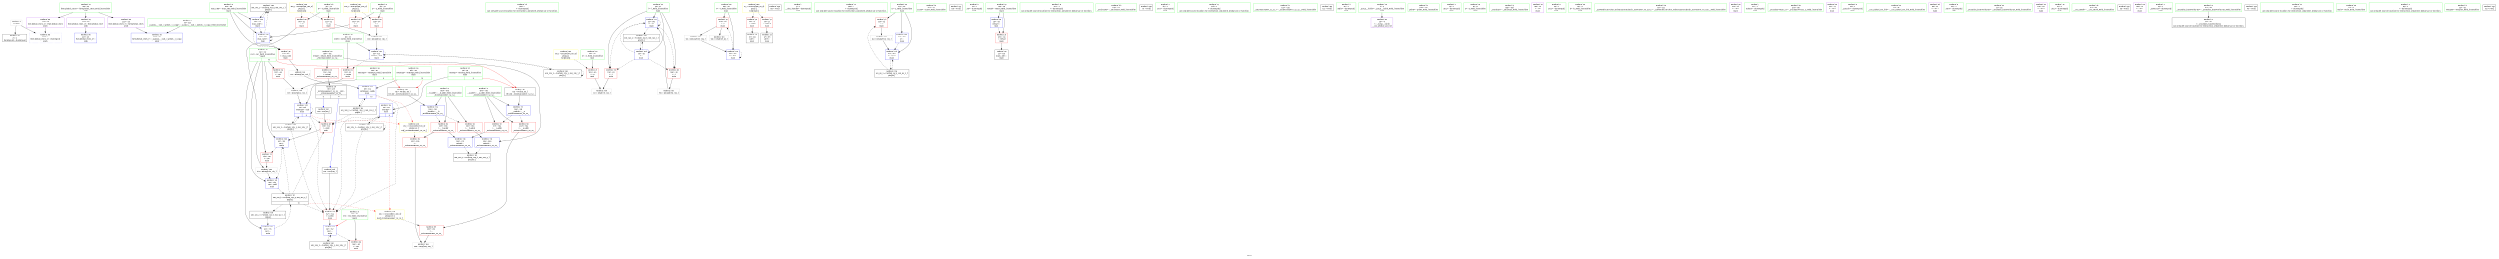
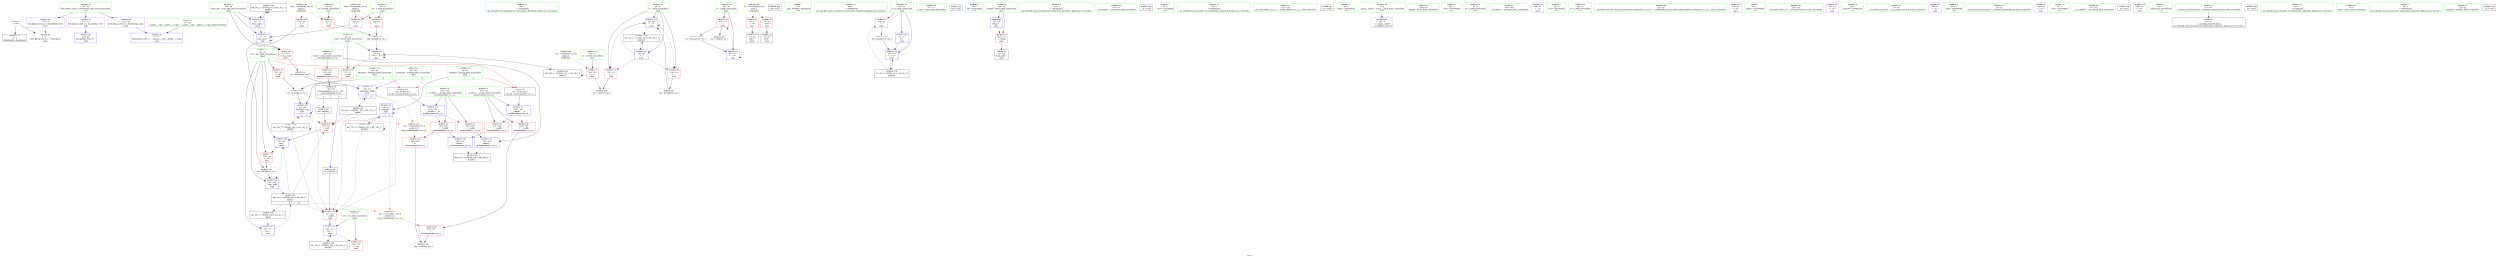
  digraph {
    fontname="Fira Sans"
    label=SVFG
    node [color=green fontname="Fira Sans" shape=record]
    edge [fontname="Fira Sans" style=solid]
    n1 [color=grey label="{NodeID: 0\nNullPtr}"]
    n2 [color=black label="{NodeID: 54\n2\<--3\ndummyVal\<--dummyVal\n}"]
    n3 [color=blue label="{NodeID: 98\n233\<--3\nllvm.global_ctors_2\<--dummyVal\nGlob }" style=dotted]
    n4 [color=black label="{NodeID: 180\nMR_14V_2 = PHI(MR_14V_4, MR_14V_1, )\npts\{69 \}\n}"]
    n5 [color=blue label="{NodeID: 103\n68\<--115\nmax_rate\<--\nmain\n}"]
    n6 [color=blue label="{NodeID: 110\n68\<--145\nmax_rate\<--\nmain\n}"]
    n7 [color=red label="{NodeID: 78\n152\<--68\n\<--max_rate\nmain\n}"]
    n8 [color=grey label="{NodeID: 162\n153 = Binary(152, 154, )\n}"]
    n9 [color=blue label="{NodeID: 97\n232\<--30\nllvm.global_ctors_1\<--_GLOBAL__sub_I_wotok._1_0.cpp\nGlob }"]
    n10 [label="{NodeID: 14\n102\<--1\n\<--dummyObj\nCan only get source location for instruction, argument, global var or function.}"]
    n11 [color=blue label="{NodeID: 111\n70\<--149\ni\<--inc\nmain\n}"]
    n12 [color=red label="{NodeID: 79\n119\<--70\n\<--i\nmain\n}"]
    n13 [color=red label="{NodeID: 80\n148\<--70\n\<--i\nmain\n}"]
    n14 [color=black label="{NodeID: 181\nMR_16V_2 = PHI(MR_16V_4, MR_16V_1, )\npts\{71 \}\n}"]
    n15 [color=grey label="{NodeID: 169\n121 = cmp(119, 120, )\n}"]
    n16 [color=grey label="{NodeID: 167\n149 = Binary(148, 102, )\n}"]
    n17 [color=blue label="{NodeID: 104\n70\<--87\ni\<--\nmain\n}"]
    n18 [label="{NodeID: 28\n60\<--61\nT\<--T_field_insensitive\nmain\n}"]
    n19 [color=red label="{NodeID: 73\n104\<--60\n\<--T\nmain\n}"]
    n20 [color=blue label="{NodeID: 101\n60\<--105\nT\<--dec\nmain\n}"]
    n21 [color=grey label="{NodeID: 165\n105 = Binary(104, 106, )\n}"]
    n22 [color=grey label="{NodeID: 170\n108 = cmp(104, 87, )\n}"]
    n23 [color=black label="{NodeID: 56\n91\<--88\ncall\<--\nmain\n}"]
    n24 [color=black label="{NodeID: 236\n167 = PHI()\n}"]
    n25 [color=red label="{NodeID: 70\n88\<--16\n\<--stdin\nmain\n}"]
    n26 [color=red label="{NodeID: 84\n145\<--74\n\<--E\nmain\n}"]
    n27 [label="{NodeID: 1\n7\<--1\n__dso_handle\<--dummyObj\nGlob }"]
    n28 [label="{NodeID: 15\n106\<--1\n\<--dummyObj\nCan only get source location for instruction, argument, global var or function.}"]
    n29 [color=blue label="{NodeID: 112\n84\<--153\nref.tmp8\<--add9\nmain\n|{|<s2>10}}"]
    n30 [color=red label="{NodeID: 88\n157\<--156\n\<--call10\nmain\n}"]
    n31 [color=black label="{NodeID: 186\nMR_30V_2 = PHI(MR_30V_3, MR_30V_1, )\npts\{85 \}\n}"]
    n32 [color=yellow label="{NodeID: 207\n40V_1 = ENCHI(MR_40V_0)\npts\{81 85 \}\nFun[_ZSt3maxIxERKT_S2_S2_]}" style=double]
    n33 [color=blue label="{NodeID: 113\n82\<--157\nres\<--\nmain\n}"]
    n34 [color=red label="{NodeID: 87\n139\<--136\n\<--call7\nmain\n}"]
    n35 [color=red label="{NodeID: 95\n205\<--204\n\<--\n_ZSt3maxIxERKT_S2_S2_\n}"]
    n36 [color=red label="{NodeID: 86\n166\<--82\n\<--res\nmain\n}"]
    n37 [color=black label="{NodeID: 185\nMR_28V_2 = PHI(MR_28V_3, MR_28V_1, )\npts\{83 \}\n}"]
    n38 [color=blue label="{NodeID: 108\n66\<--139\ncur\<--\nmain\n}"]
    n39 [color=grey label="{NodeID: 168\n206 = cmp(203, 205, )\n}"]
    n40 [label="{NodeID: 29\n62\<--63\nC\<--C_field_insensitive\nmain\n}"]
    n41 [color=red label="{NodeID: 74\n159\<--62\n\<--C\nmain\n}"]
    n42 [color=blue label="{NodeID: 100\n62\<--102\nC\<--\nmain\n}"]
    n43 [color=blue label="{NodeID: 114\n62\<--160\nC\<--inc11\nmain\n}"]
    n44 [color=grey label="{NodeID: 163\n160 = Binary(159, 102, )\n}"]
    n45 [color=black label="{NodeID: 178\nMR_8V_3 = PHI(MR_8V_4, MR_8V_2, )\npts\{63 \}\n}"]
    n46 [label="{NodeID: 43\n112\<--113\nscanf\<--scanf_field_insensitive\n}"]
    n47 [color=black label="{NodeID: 57\n97\<--94\ncall1\<--\nmain\n}"]
    n48 [color=black label="{NodeID: 237\n179 = PHI()\n}"]
    n49 [color=red label="{NodeID: 71\n94\<--21\n\<--stdout\nmain\n}"]
    n50 [color=red label="{NodeID: 85\n133\<--76\n\<--votes\nmain\n}"]
    n51 [color=grey label="{NodeID: 164\n134 = Binary(132, 133, )\n}"]
    n52 [color=blue label="{NodeID: 107\n80\<--134\nref.tmp6\<--sub\nmain\n|{|<s4>9}}"]
    n53 [color=black label="{NodeID: 184\nMR_26V_2 = PHI(MR_26V_3, MR_26V_1, )\npts\{81 \}\n}"]
    n54 [label="{NodeID: 2\n12\<--1\n.str\<--dummyObj\nGlob }"]
    n55 [color=black label="{NodeID: 182\nMR_22V_2 = PHI(MR_22V_3, MR_22V_1, )\npts\{77 \}\n}"]
    n56 [color=blue label="{NodeID: 105\n76\<--129\nvotes\<--mul\nmain\n}"]
    n57 [color=blue label="{NodeID: 99\n58\<--87\nretval\<--\nmain\n}"]
    n58 [color=red label="{NodeID: 72\n176\<--58\n\<--retval\nmain\n}"]
    n59 [color=black label="{NodeID: 58\n57\<--176\nmain_ret\<--\nmain\n}"]
    n60 [label="{NodeID: 16\n115\<--1\n\<--dummyObj\nCan only get source location for instruction, argument, global var or function.}"]
    n61 [color=yellow label="{NodeID: 196\n18V_1 = ENCHI(MR_18V_0)\npts\{73 \}\nFun[main]}" style=double]
    n62 [color=red label="{NodeID: 81\n127\<--72\n\<--N\nmain\n}"]
    n63 [color=red label="{NodeID: 82\n141\<--72\n\<--N\nmain\n}"]
    n64 [color=grey label="{NodeID: 161\n129 = Binary(127, 128, )\n}"]
    n65 [color=grey label="{NodeID: 166\n143 = Binary(142, 141, )\n}"]
    n66 [color=blue label="{NodeID: 109\n66\<--143\ncur\<--add\nmain\n}"]
    n67 [label="{NodeID: 30\n64\<--65\nn\<--n_field_insensitive\nmain\n}"]
    n68 [color=red label="{NodeID: 75\n120\<--64\n\<--n\nmain\n}"]
    n69 [label="{NodeID: 44\n124\<--125\n_ZNSirsERx\<--_ZNSirsERx_field_insensitive\n}"]
    n70 [color=black label="{NodeID: 238\n111 = PHI()\n}"]
    n71 [label="{NodeID: 3\n14\<--1\n.str.1\<--dummyObj\nGlob }"]
    n72 [color=black label="{NodeID: 183\nMR_24V_2 = PHI(MR_24V_3, MR_24V_1, )\npts\{79 \}\n}"]
    n73 [color=blue label="{NodeID: 106\n78\<--115\nref.tmp\<--\nmain\n|{|<s4>9}}"]
    n74 [color=yellow label="{NodeID: 206\n38V_1 = ENCHI(MR_38V_0)\npts\{67 79 \}\nFun[_ZSt3maxIxERKT_S2_S2_]}" style=double]
    n75 [color=red label="{NodeID: 94\n203\<--202\n\<--\n_ZSt3maxIxERKT_S2_S2_\n}"]
    n76 [label="{NodeID: 17\n154\<--1\n\<--dummyObj\nCan only get source location for instruction, argument, global var or function.}"]
    n77 [color=yellow label="{NodeID: 197\n20V_1 = ENCHI(MR_20V_0)\npts\{75 \}\nFun[main]}" style=double]
    n78 [color=red label="{NodeID: 83\n128\<--74\n\<--E\nmain\n}"]
    n79 [label="{NodeID: 31\n66\<--67\ncur\<--cur_field_insensitive\nmain\n|{|<s5>10}}"]
    n80 [color=red label="{NodeID: 76\n132\<--66\n\<--cur\nmain\n}"]
    n81 [color=red label="{NodeID: 77\n142\<--66\n\<--cur\nmain\n}"]
    n82 [color=blue label="{NodeID: 102\n66\<--115\ncur\<--\nmain\n}"]
    n83 [color=black label="{NodeID: 242\n192 = PHI(78, 66, )\n0th arg _ZSt3maxIxERKT_S2_S2_ }"]
    n84 [color=black label="{NodeID: 171\nMR_12V_4 = PHI(MR_12V_6, MR_12V_3, )\npts\{67 \}\n|{|<s5>10}}"]
    n85 [color=blue label="{NodeID: 115\n196\<--192\n__a.addr\<--__a\n_ZSt3maxIxERKT_S2_S2_\n}"]
    n86 [color=black label="{NodeID: 179\nMR_12V_2 = PHI(MR_12V_4, MR_12V_1, )\npts\{67 \}\n}"]
    n87 [color=red label="{NodeID: 90\n202\<--196\n\<--__a.addr\n_ZSt3maxIxERKT_S2_S2_\n}"]
    n88 [color=red label="{NodeID: 91\n211\<--196\n\<--__a.addr\n_ZSt3maxIxERKT_S2_S2_\n}"]
    n89 [label="{NodeID: 45\n137\<--138\n_ZSt3maxIxERKT_S2_S2_\<--_ZSt3maxIxERKT_S2_S2__field_insensitive\n}"]
    n90 [color=black label="{NodeID: 59\n191\<--214\n_ZSt3maxIxERKT_S2_S2__ret\<--\n_ZSt3maxIxERKT_S2_S2_\n|{<s0>9|<s1>10}}"]
    n91 [color=black label="{NodeID: 241\n136 = PHI(191, )\n}"]
    n92 [color=black label="{NodeID: 234\n156 = PHI(191, )\n}"]
    n93 [color=black label="{NodeID: 239\n123 = PHI()\n}"]
    n94 [label="{NodeID: 4\n16\<--1\nstdin\<--dummyObj\nGlob }"]
    n95 [label="{NodeID: 18\n4\<--6\n_ZStL8__ioinit\<--_ZStL8__ioinit_field_insensitive\nGlob }"]
    n96 [color=purple label="{NodeID: 60\n39\<--4\n\<--_ZStL8__ioinit\n__cxx_global_var_init\n}"]
    n97 [color=blue label="{NodeID: 118\n194\<--211\nretval\<--\n_ZSt3maxIxERKT_S2_S2_\n}"]
    n98 [color=black label="{NodeID: 187\nMR_32V_3 = PHI(MR_32V_4, MR_32V_2, )\npts\{195 \}\n}"]
    n99 [label="{NodeID: 32\n68\<--69\nmax_rate\<--max_rate_field_insensitive\nmain\n}"]
    n100 [label="{NodeID: 46\n164\<--165\nprintf\<--printf_field_insensitive\n}"]
    n101 [label="{NodeID: 5\n17\<--1\n.str.2\<--dummyObj\nGlob }"]
    n102 [label="{NodeID: 19\n8\<--9\na\<--a_field_insensitive\nGlob }"]
    n103 [color=blue label="{NodeID: 116\n198\<--193\n__b.addr\<--__b\n_ZSt3maxIxERKT_S2_S2_\n}"]
    n104 [color=red label="{NodeID: 92\n204\<--198\n\<--__b.addr\n_ZSt3maxIxERKT_S2_S2_\n}"]
    n105 [color=red label="{NodeID: 93\n208\<--198\n\<--__b.addr\n_ZSt3maxIxERKT_S2_S2_\n}"]
    n106 [color=blue label="{NodeID: 117\n194\<--208\nretval\<--\n_ZSt3maxIxERKT_S2_S2_\n}"]
    n107 [label="{NodeID: 33\n70\<--71\ni\<--i_field_insensitive\nmain\n}"]
    n108 [label="{NodeID: 47\n168\<--169\n_ZNSolsEx\<--_ZNSolsEx_field_insensitive\n}"]
    n109 [color=purple label="{NodeID: 61\n89\<--12\n\<--.str\nmain\n}"]
    n110 [color=red label="{NodeID: 89\n214\<--194\n\<--retval\n_ZSt3maxIxERKT_S2_S2_\n}"]
    n111 [label="{NodeID: 6\n19\<--1\n.str.3\<--dummyObj\nGlob }"]
    n112 [label="{NodeID: 20\n10\<--11\nb\<--b_field_insensitive\nGlob }"]
    n113 [label="{NodeID: 34\n72\<--73\nN\<--N_field_insensitive\nmain\n}"]
    n114 [label="{NodeID: 48\n171\<--172\n_ZSt4endlIcSt11char_traitsIcEERSt13basic_ostreamIT_T0_ES6_\<--_ZSt4endlIcSt11char_traitsIcEERSt13basic_ostreamIT_T0_ES6__field_insensitive\n}"]
    n115 [color=purple label="{NodeID: 62\n90\<--14\n\<--.str.1\nmain\n}"]
    n116 [label="{NodeID: 7\n21\<--1\nstdout\<--dummyObj\nGlob }"]
    n117 [label="{NodeID: 21\n28\<--32\nllvm.global_ctors\<--llvm.global_ctors_field_insensitive\nGlob }"]
    n118 [color=purple label="{NodeID: 67\n231\<--28\nllvm.global_ctors_0\<--llvm.global_ctors\nGlob }"]
    n119 [color=purple label="{NodeID: 68\n232\<--28\nllvm.global_ctors_1\<--llvm.global_ctors\nGlob }"]
    n120 [color=purple label="{NodeID: 69\n233\<--28\nllvm.global_ctors_2\<--llvm.global_ctors\nGlob }"]
    n121 [color=blue label="{NodeID: 96\n231\<--29\nllvm.global_ctors_0\<--\nGlob }"]
    n122 [label="{NodeID: 35\n74\<--75\nE\<--E_field_insensitive\nmain\n}"]
    n123 [label="{NodeID: 49\n173\<--174\n_ZNSolsEPFRSoS_E\<--_ZNSolsEPFRSoS_E_field_insensitive\n}"]
    n124 [color=purple label="{NodeID: 63\n95\<--17\n\<--.str.2\nmain\n}"]
    n125 [color=black label="{NodeID: 243\n193 = PHI(80, 84, )\n1st arg _ZSt3maxIxERKT_S2_S2_ }"]
    n126 [label="{NodeID: 8\n22\<--1\n_ZSt3cin\<--dummyObj\nGlob }"]
    n127 [color=yellow label="{NodeID: 188\n2V_1 = ENCHI(MR_2V_0)\npts\{1 \}\nFun[main]}" style=double]
    n128 [label="{NodeID: 22\n33\<--34\n__cxx_global_var_init\<--__cxx_global_var_init_field_insensitive\n}"]
    n129 [label="{NodeID: 36\n76\<--77\nvotes\<--votes_field_insensitive\nmain\n}"]
    n130 [label="{NodeID: 50\n194\<--195\nretval\<--retval_field_insensitive\n_ZSt3maxIxERKT_S2_S2_\n}"]
    n131 [color=purple label="{NodeID: 64\n96\<--19\n\<--.str.3\nmain\n}"]
    n132 [label="{NodeID: 9\n23\<--1\n.str.4\<--dummyObj\nGlob }"]
    n133 [label="{NodeID: 23\n37\<--38\n_ZNSt8ios_base4InitC1Ev\<--_ZNSt8ios_base4InitC1Ev_field_insensitive\n}"]
    n134 [label="{NodeID: 37\n78\<--79\nref.tmp\<--ref.tmp_field_insensitive\nmain\n|{|<s1>9}}"]
    n135 [label="{NodeID: 51\n196\<--197\n__a.addr\<--__a.addr_field_insensitive\n_ZSt3maxIxERKT_S2_S2_\n}"]
    n136 [color=purple label="{NodeID: 65\n110\<--23\n\<--.str.4\nmain\n}"]
    n137 [label="{NodeID: 10\n25\<--1\n.str.5\<--dummyObj\nGlob }"]
    n138 [label="{NodeID: 24\n43\<--44\n__cxa_atexit\<--__cxa_atexit_field_insensitive\n}"]
    n139 [label="{NodeID: 38\n80\<--81\nref.tmp6\<--ref.tmp6_field_insensitive\nmain\n|{|<s1>9}}"]
    n140 [label="{NodeID: 52\n198\<--199\n__b.addr\<--__b.addr_field_insensitive\n_ZSt3maxIxERKT_S2_S2_\n}"]
    n141 [color=black label="{NodeID: 232\n98 = PHI()\n}"]
    n142 [color=purple label="{NodeID: 66\n162\<--25\n\<--.str.5\nmain\n}"]
    n143 [label="{NodeID: 11\n27\<--1\n_ZSt4cout\<--dummyObj\nGlob }"]
    n144 [label="{NodeID: 25\n42\<--48\n_ZNSt8ios_base4InitD1Ev\<--_ZNSt8ios_base4InitD1Ev_field_insensitive\n}"]
    n145 [color=black label="{NodeID: 55\n41\<--42\n\<--_ZNSt8ios_base4InitD1Ev\nCan only get source location for instruction, argument, global var or function.}"]
    n146 [label="{NodeID: 39\n82\<--83\nres\<--res_field_insensitive\nmain\n}"]
    n147 [label="{NodeID: 53\n30\<--227\n_GLOBAL__sub_I_wotok._1_0.cpp\<--_GLOBAL__sub_I_wotok._1_0.cpp_field_insensitive\n}"]
    n148 [color=black label="{NodeID: 233\n40 = PHI()\n}"]
    n149 [label="{NodeID: 12\n29\<--1\n\<--dummyObj\nCan only get source location for instruction, argument, global var or function.}"]
    n150 [color=yellow label="{NodeID: 192\n10V_1 = ENCHI(MR_10V_0)\npts\{65 \}\nFun[main]}" style=double]
    n151 [label="{NodeID: 26\n55\<--56\nmain\<--main_field_insensitive\n}"]
    n152 [label="{NodeID: 40\n84\<--85\nref.tmp8\<--ref.tmp8_field_insensitive\nmain\n|{|<s1>10}}"]
    n153 [label="{NodeID: 13\n87\<--1\n\<--dummyObj\nCan only get source location for instruction, argument, global var or function.}"]
    n154 [label="{NodeID: 27\n58\<--59\nretval\<--retval_field_insensitive\nmain\n}"]
    n155 [label="{NodeID: 41\n92\<--93\nfreopen\<--freopen_field_insensitive\n}"]
    n156 [color=black label="{NodeID: 235\n163 = PHI()\n}"]
    n1 -> n2
    n1 -> n3
    n4 -> n5 [style=dashed]
    n5 -> n4 [style=dashed]
    n5 -> n6 [style=dashed]
    n5 -> n7 [style=dashed]
    n6 -> n4 [style=dashed]
    n6 -> n6 [style=dashed]
    n6 -> n7 [style=dashed]
    n7 -> n8
    n8 -> n29
    n11 -> n11 [style=dashed]
    n11 -> n12 [style=dashed]
    n11 -> n13 [style=dashed]
    n11 -> n14 [style=dashed]
    n12 -> n15
    n13 -> n16
    n14 -> n17 [style=dashed]
    n16 -> n11
    n17 -> n11 [style=dashed]
    n17 -> n12 [style=dashed]
    n17 -> n13 [style=dashed]
    n17 -> n14 [style=dashed]
    n18 -> n19
    n18 -> n20
    n19 -> n21
    n19 -> n22
    n20 -> n19 [style=dashed]
    n20 -> n20 [style=dashed]
    n21 -> n20
    n25 -> n23
    n26 -> n6
    n29 -> n30 [style=dashed]
    n29 -> n31 [style=dashed]
    n29 -> n32 [color=red style=dashed tailport=s2]
    n30 -> n33
    n31 -> n29 [style=dashed]
    n31 -> n34 [style=dashed]
    n32 -> n35 [style=dashed]
    n33 -> n36 [style=dashed]
    n33 -> n37 [style=dashed]
    n34 -> n38
    n35 -> n39
    n37 -> n33 [style=dashed]
    n38 -> n66 [style=dashed]
    n38 -> n81 [style=dashed]
    n40 -> n41
    n40 -> n42
    n40 -> n43
    n41 -> n44
    n42 -> n43 [style=dashed]
    n43 -> n45 [style=dashed]
    n44 -> n43
    n45 -> n41 [style=dashed]
    n45 -> n43 [style=dashed]
    n49 -> n47
    n50 -> n51
    n51 -> n52
    n52 -> n30 [style=dashed]
    n52 -> n32 [color=red style=dashed tailport=s4]
    n52 -> n34 [style=dashed]
    n52 -> n52 [style=dashed]
    n52 -> n53 [style=dashed]
    n53 -> n30 [style=dashed]
    n53 -> n52 [style=dashed]
    n53 -> n53 [style=dashed]
    n55 -> n55 [style=dashed]
    n55 -> n56 [style=dashed]
    n56 -> n50 [style=dashed]
    n56 -> n55 [style=dashed]
    n56 -> n56 [style=dashed]
    n57 -> n58 [style=dashed]
    n58 -> n59
    n61 -> n62 [style=dashed]
    n61 -> n63 [style=dashed]
    n62 -> n64
    n63 -> n65
    n64 -> n56
    n65 -> n66
    n66 -> n84 [style=dashed]
    n67 -> n68
    n68 -> n15
    n72 -> n30 [style=dashed]
    n72 -> n72 [style=dashed]
    n72 -> n73 [style=dashed]
    n73 -> n30 [style=dashed]
    n73 -> n34 [style=dashed]
    n73 -> n72 [style=dashed]
    n73 -> n73 [style=dashed]
    n73 -> n74 [color=red style=dashed tailport=s4]
    n74 -> n75 [style=dashed]
    n75 -> n39
    n77 -> n26 [style=dashed]
    n77 -> n78 [style=dashed]
    n78 -> n64
    n79 -> n38
    n79 -> n66
    n79 -> n80
    n79 -> n81
    n79 -> n82
    n79 -> n83 [color=red tailport=s5]
    n80 -> n51
    n81 -> n65
    n82 -> n84 [style=dashed]
    n83 -> n85
    n84 -> n30 [style=dashed]
    n84 -> n34 [style=dashed]
    n84 -> n38 [style=dashed]
    n84 -> n74 [color=red style=dashed tailport=s5]
    n84 -> n86 [style=dashed]
    n85 -> n87 [style=dashed]
    n85 -> n88 [style=dashed]
    n86 -> n82 [style=dashed]
    n87 -> n75
    n88 -> n97
    n90 -> n91 [color=blue tailport=s0]
    n90 -> n92 [color=blue tailport=s1]
    n91 -> n34
    n92 -> n30
    n95 -> n96
    n97 -> n98 [style=dashed]
    n99 -> n5
    n99 -> n6
    n99 -> n7
    n103 -> n104 [style=dashed]
    n103 -> n105 [style=dashed]
    n104 -> n35
    n104 -> n97
    n105 -> n106
    n106 -> n98 [style=dashed]
    n107 -> n11
    n107 -> n12
    n107 -> n13
    n107 -> n17
    n110 -> n90
    n113 -> n62
-   n113 -> n63
    n117 -> n118
    n117 -> n119
    n117 -> n120
    n118 -> n121
    n119 -> n9
    n120 -> n3
    n122 -> n26
    n122 -> n78
    n125 -> n103
    n127 -> n25 [style=dashed]
    n127 -> n49 [style=dashed]
    n129 -> n50
    n129 -> n56
    n130 -> n106
    n130 -> n110
    n134 -> n73
    n134 -> n83 [color=red tailport=s1]
    n135 -> n85
    n135 -> n87
    n135 -> n88
    n139 -> n52
    n139 -> n125 [color=red tailport=s1]
    n140 -> n103
    n140 -> n104
    n140 -> n105
    n144 -> n145
-   n146 -> n33 [color=red]
+   n146 -> n33
    n146 -> n36
    n147 -> n9
    n150 -> n68 [style=dashed]
    n152 -> n29
    n152 -> n125 [color=red tailport=s1]
    n154 -> n57
    n154 -> n58
  }
